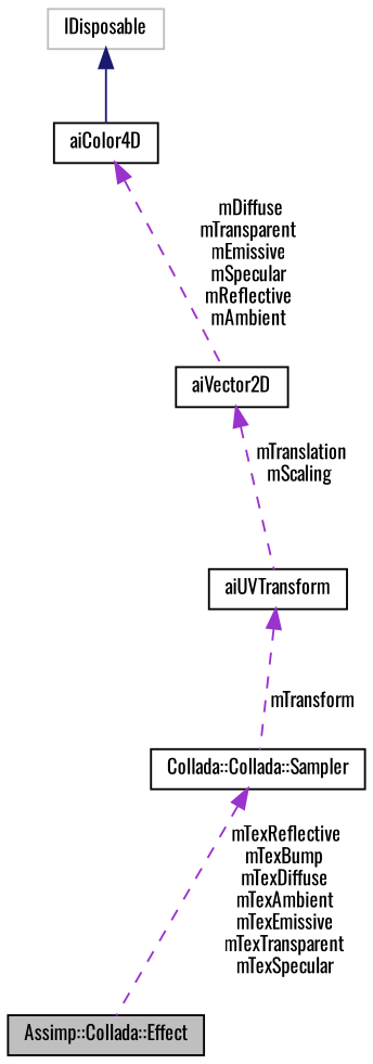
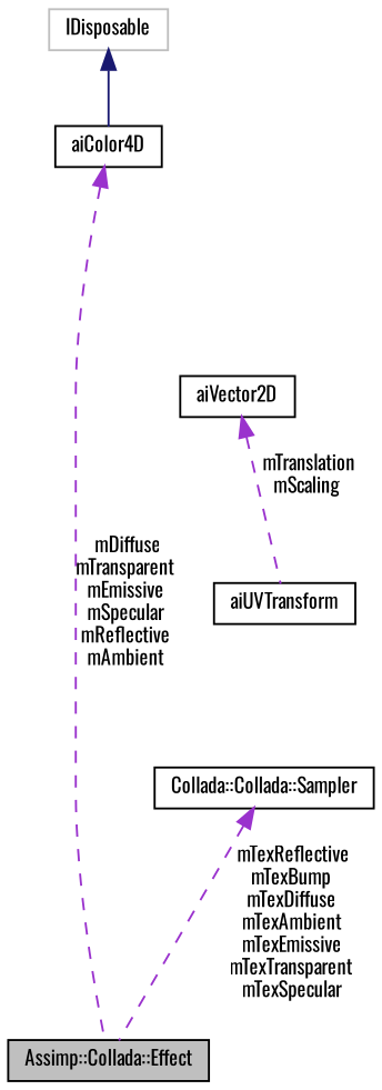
  digraph {
    fontname=Oswald
    node [color=black fillcolor=white fontname=Oswald fontsize=10 shape=record style=filled]
    edge [color=darkorchid3 dir=back fontname=Oswald fontsize=10 labelfontname=Helvetica labelfontsize=10 style=dashed]
    n1 [fillcolor=grey75 fontcolor=black height=0.2 label="Assimp::Collada::Effect" width=0.4]
    n2 [height=0.2 label=aiColor4D width=0.4]
    n3 [color=grey75 height=0.2 label=IDisposable width=0.4]
    n4 [height=0.2 label=aiUVTransform width=0.4]
    n5 [height=0.2 label="Collada::Collada::Sampler" width=0.4]
    n6 [height=0.2 label=aiVector2D width=0.4]
-   n2 -> n6 [label=" mDiffuse\nmTransparent\nmEmissive\nmSpecular\nmReflective\nmAmbient"]
+   n2 -> n1 [label=" mDiffuse\nmTransparent\nmEmissive\nmSpecular\nmReflective\nmAmbient"]
    n3 -> n2 [color=midnightblue style=solid]
-   n4 -> n5 [label=" mTransform"]
    n5 -> n1 [label=" mTexReflective\nmTexBump\nmTexDiffuse\nmTexAmbient\nmTexEmissive\nmTexTransparent\nmTexSpecular"]
    n6 -> n4 [label=" mTranslation\nmScaling"]
  }
